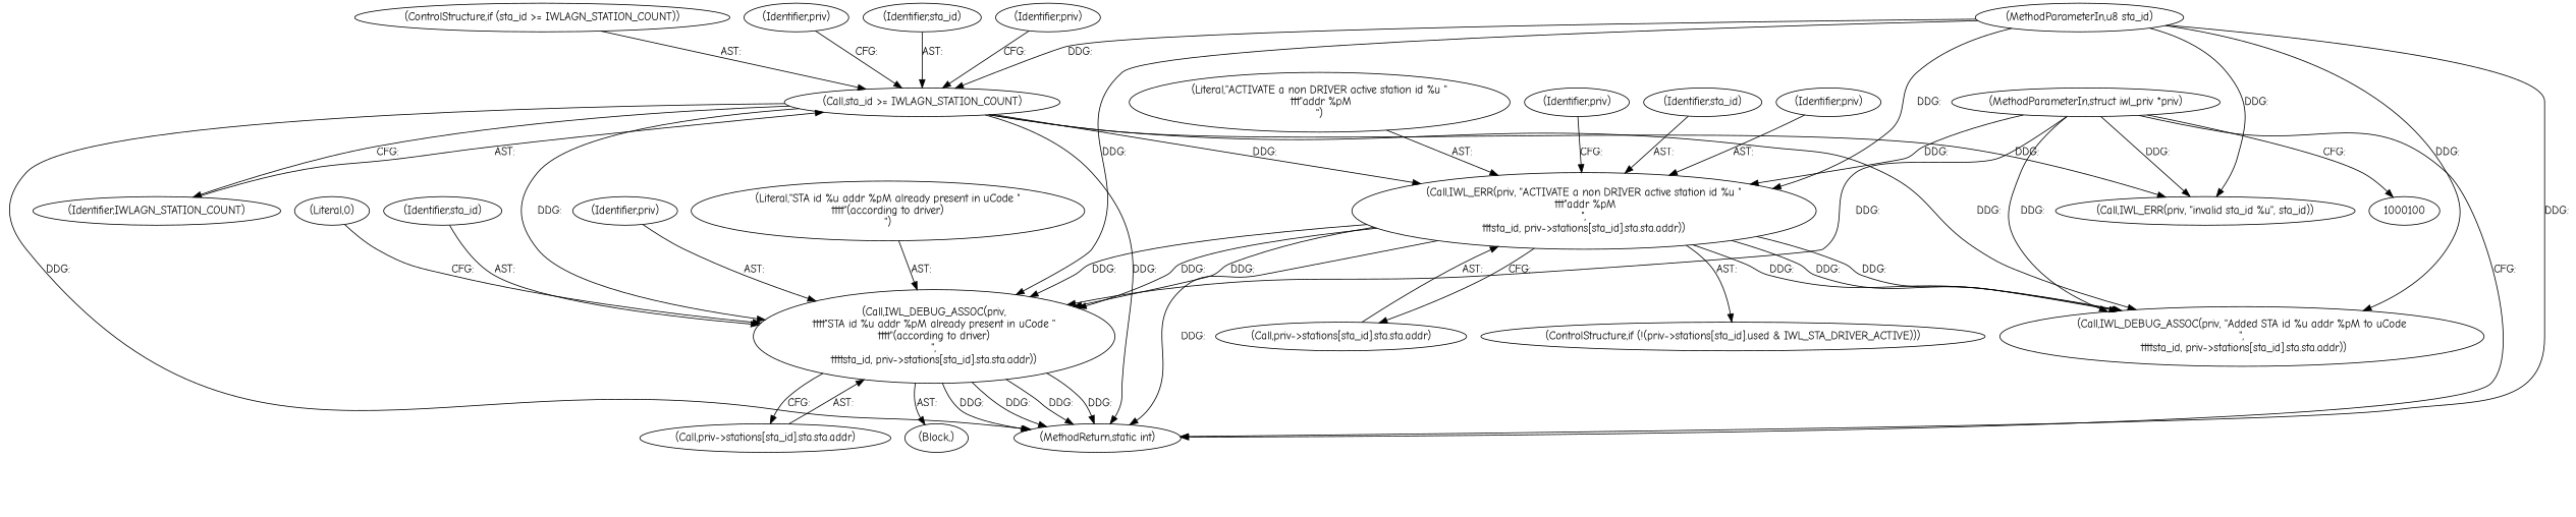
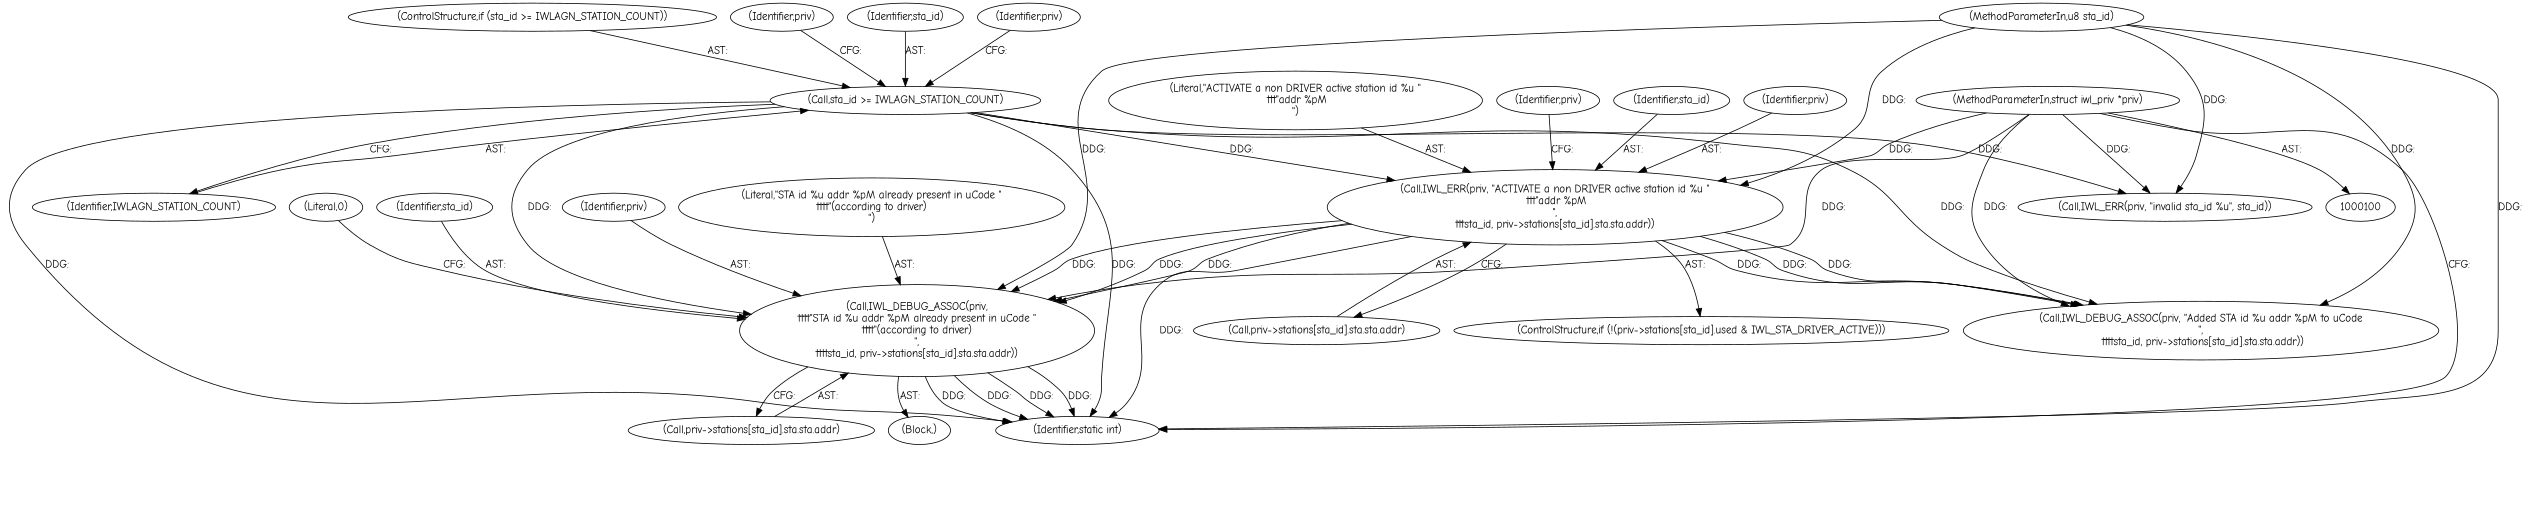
  digraph {
    fontname="Comic Neue"
    node [fontname="Comic Neue"]
    edge [fontname="Comic Neue"]
    n1 [label="(Call,IWL_DEBUG_ASSOC(priv,\n\t\t\t\t\"STA id %u addr %pM already present in uCode \"\n\t\t\t\t\"(according to driver)\n\",\n\t\t\t\tsta_id, priv->stations[sta_id].sta.sta.addr))"]
    n2 [label="(Call,priv->stations[sta_id].sta.sta.addr)"]
    n3 [label="(Block,)"]
-   n4 [label="(MethodReturn,static int)"]
+   n4 [label="(Identifier,static int)"]
    n5 [label="(Call,IWL_ERR(priv, \"ACTIVATE a non DRIVER active station id %u \"\n \t\t\t\"addr %pM\n\",\n\t\t\tsta_id, priv->stations[sta_id].sta.sta.addr))"]
    n6 [label="(Call,IWL_DEBUG_ASSOC(priv, \"Added STA id %u addr %pM to uCode\n\",\n \t\t\t\tsta_id, priv->stations[sta_id].sta.sta.addr))"]
    n7 [label="(ControlStructure,if (!(priv->stations[sta_id].used & IWL_STA_DRIVER_ACTIVE)))"]
    n8 [label="(Call,priv->stations[sta_id].sta.sta.addr)"]
    n9 [label="(MethodParameterIn,struct iwl_priv *priv)"]
    n10 [label="(Call,IWL_ERR(priv, \"invalid sta_id %u\", sta_id))"]
    1000100
    n12 [label="(Call,sta_id >= IWLAGN_STATION_COUNT)"]
    n13 [label="(Identifier,IWLAGN_STATION_COUNT)"]
    n14 [label="(ControlStructure,if (sta_id >= IWLAGN_STATION_COUNT))"]
    n15 [label="(MethodParameterIn,u8 sta_id)"]
    n16 [label="(Literal,\"STA id %u addr %pM already present in uCode \"\n\t\t\t\t\"(according to driver)\n\")"]
    n17 [label="(Literal,0)"]
    n18 [label="(Identifier,sta_id)"]
    n19 [label="(Identifier,priv)"]
    n20 [label="(Identifier,priv)"]
    n21 [label="(Identifier,sta_id)"]
    n22 [label="(Literal,\"ACTIVATE a non DRIVER active station id %u \"\n \t\t\t\"addr %pM\n\")"]
    n23 [label="(Identifier,priv)"]
    n24 [label="(Identifier,priv)"]
    n25 [label="(Identifier,sta_id)"]
    n26 [label="(Identifier,priv)"]
    n1 -> n2 [label="CFG: "]
    n1 -> n3 [label="AST: "]
    n1 -> n4 [label="DDG: "]
    n1 -> n4 [label="DDG: "]
    n1 -> n4 [label="DDG: "]
    n1 -> n4 [label="DDG: "]
    n2 -> n1 [label="AST: "]
    n5 -> n1 [label="DDG: "]
    n5 -> n1 [label="DDG: "]
    n5 -> n1 [label="DDG: "]
    n5 -> n4 [label="DDG: "]
    n5 -> n6 [label="DDG: "]
    n5 -> n6 [label="DDG: "]
    n5 -> n6 [label="DDG: "]
    n5 -> n7 [label="AST: "]
    n5 -> n8 [label="CFG: "]
    n8 -> n5 [label="AST: "]
    n9 -> n1 [label="DDG: "]
    n9 -> n4 [label="CFG: "]
    n9 -> n5 [label="DDG: "]
    n9 -> n6 [label="DDG: "]
    n9 -> n10 [label="DDG: "]
-   n9 -> 1000100 [label="CFG: "]
+   n9 -> 1000100 [label="AST: "]
    n12 -> n1 [label="DDG: "]
    n12 -> n4 [label="DDG: "]
    n12 -> n4 [label="DDG: "]
    n12 -> n5 [label="DDG: "]
    n12 -> n6 [label="DDG: "]
    n12 -> n10 [label="DDG: "]
    n12 -> n13 [label="CFG: "]
    n13 -> n12 [label="AST: "]
    n14 -> n12 [label="AST: "]
    n15 -> n1 [label="DDG: "]
    n15 -> n4 [label="DDG: "]
    n15 -> n5 [label="DDG: "]
    n15 -> n6 [label="DDG: "]
    n15 -> n10 [label="DDG: "]
-   n15 -> n12 [label="DDG: "]
    n16 -> n1 [label="AST: "]
    n17 -> n1 [label="CFG: "]
    n18 -> n1 [label="AST: "]
    n19 -> n12 [label="CFG: "]
    n20 -> n1 [label="AST: "]
    n21 -> n12 [label="AST: "]
    n22 -> n5 [label="AST: "]
    n23 -> n12 [label="CFG: "]
    n24 -> n5 [label="CFG: "]
    n25 -> n5 [label="AST: "]
    n26 -> n5 [label="AST: "]
  }
